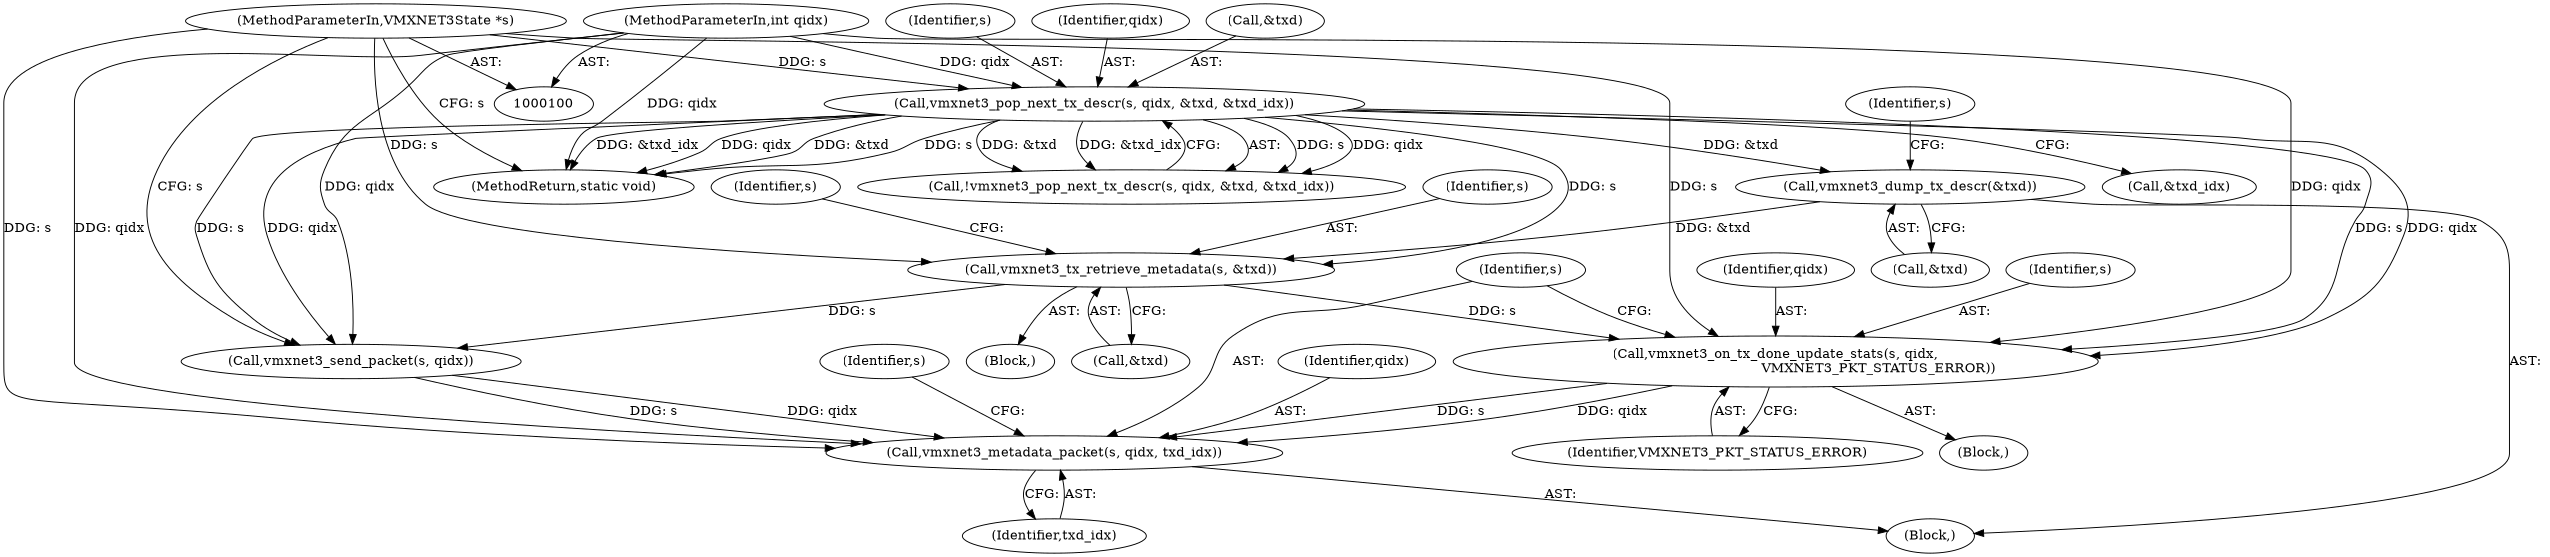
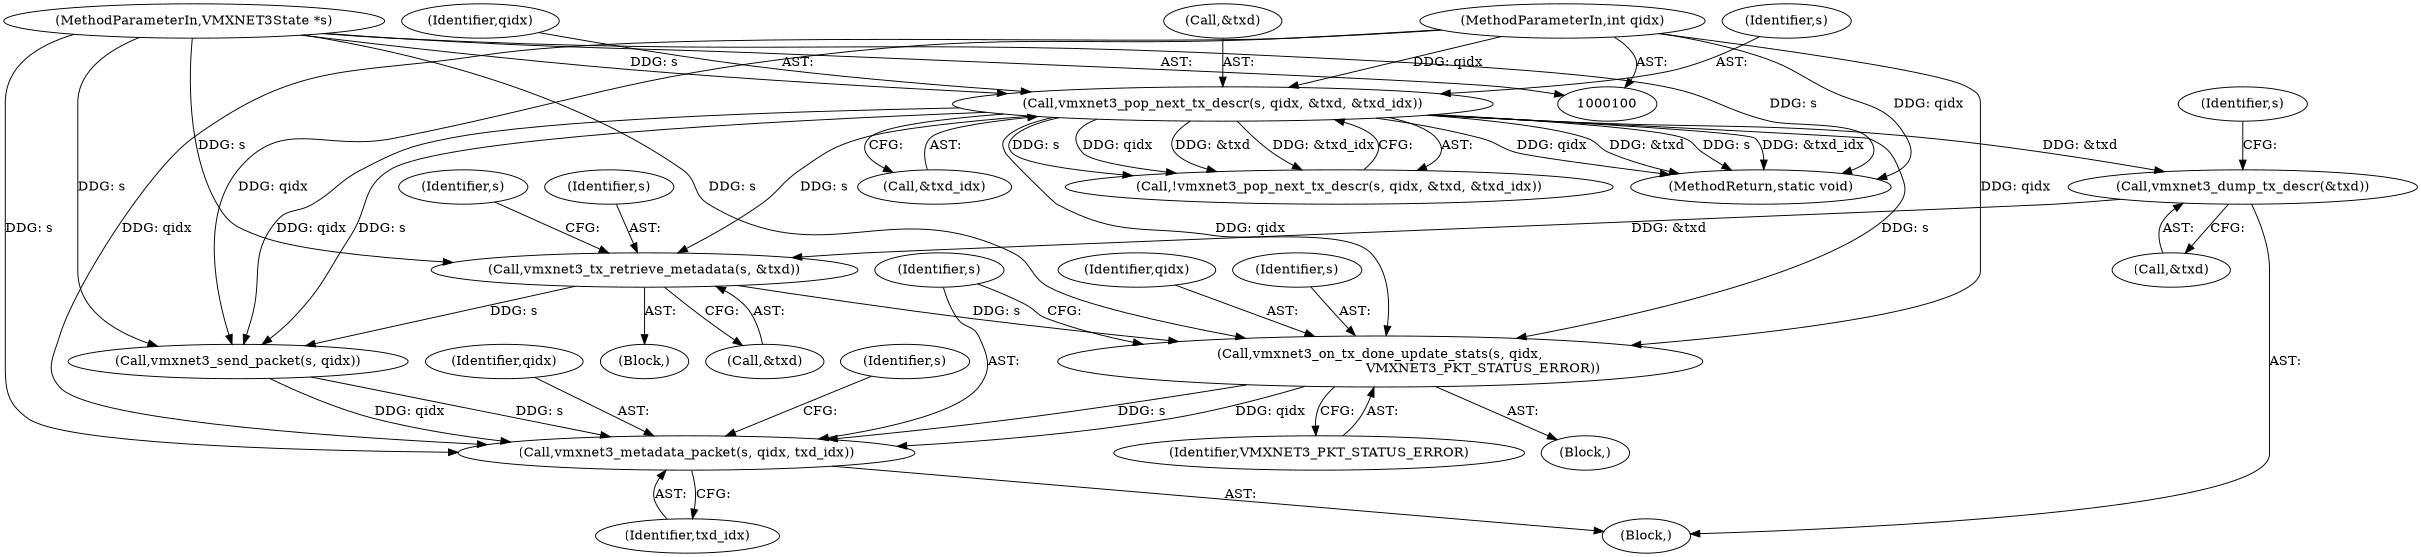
  digraph {
    n1 [label="(Call,vmxnet3_on_tx_done_update_stats(s, qidx,\n                                                VMXNET3_PKT_STATUS_ERROR))"]
    n2 [label="(Call,vmxnet3_metadata_packet(s, qidx, txd_idx))"]
    n3 [label="(Identifier,VMXNET3_PKT_STATUS_ERROR)"]
    n4 [label="(Block,)"]
    n5 [label="(Block,)"]
    n6 [label="(Identifier,txd_idx)"]
    n7 [label="(Call,vmxnet3_tx_retrieve_metadata(s, &txd))"]
    n8 [label="(Block,)"]
    n9 [label="(Call,vmxnet3_send_packet(s, qidx))"]
    n10 [label="(Call,&txd)"]
    n11 [label="(Call,vmxnet3_pop_next_tx_descr(s, qidx, &txd, &txd_idx))"]
    n12 [label="(Call,vmxnet3_dump_tx_descr(&txd))"]
    n13 [label="(Call,&txd_idx)"]
    n14 [label="(Call,!vmxnet3_pop_next_tx_descr(s, qidx, &txd, &txd_idx))"]
    n15 [label="(MethodReturn,static void)"]
    n16 [label="(Call,&txd)"]
    n17 [label="(MethodParameterIn,VMXNET3State *s)"]
    1000100
    n19 [label="(MethodParameterIn,int qidx)"]
    n20 [label="(Identifier,s)"]
    n21 [label="(Identifier,s)"]
    n22 [label="(Identifier,qidx)"]
    n23 [label="(Identifier,s)"]
    n24 [label="(Identifier,qidx)"]
    n25 [label="(Call,&txd)"]
    n26 [label="(Identifier,s)"]
    n27 [label="(Identifier,s)"]
    n28 [label="(Identifier,s)"]
    n29 [label="(Identifier,s)"]
    n30 [label="(Identifier,qidx)"]
    n1 -> n2 [label="DDG: s"]
    n1 -> n2 [label="DDG: qidx"]
    n1 -> n3 [label="CFG: "]
    n1 -> n4 [label="AST: "]
    n2 -> n5 [label="AST: "]
    n2 -> n6 [label="CFG: "]
    n3 -> n1 [label="AST: "]
    n6 -> n2 [label="AST: "]
    n7 -> n1 [label="DDG: s"]
    n7 -> n8 [label="AST: "]
    n7 -> n9 [label="DDG: s"]
    n7 -> n10 [label="CFG: "]
    n9 -> n2 [label="DDG: s"]
    n9 -> n2 [label="DDG: qidx"]
    n10 -> n7 [label="AST: "]
    n11 -> n1 [label="DDG: s"]
    n11 -> n1 [label="DDG: qidx"]
    n11 -> n7 [label="DDG: s"]
    n11 -> n9 [label="DDG: s"]
    n11 -> n9 [label="DDG: qidx"]
    n11 -> n12 [label="DDG: &txd"]
    n11 -> n13 [label="CFG: "]
    n11 -> n14 [label="AST: "]
    n11 -> n14 [label="DDG: s"]
    n11 -> n14 [label="DDG: qidx"]
    n11 -> n14 [label="DDG: &txd"]
    n11 -> n14 [label="DDG: &txd_idx"]
    n11 -> n15 [label="DDG: &txd_idx"]
    n11 -> n15 [label="DDG: qidx"]
    n11 -> n15 [label="DDG: &txd"]
    n11 -> n15 [label="DDG: s"]
    n12 -> n5 [label="AST: "]
    n12 -> n7 [label="DDG: &txd"]
    n12 -> n16 [label="CFG: "]
+   n13 -> n11 [label="AST: "]
    n14 -> n11 [label="CFG: "]
    n16 -> n12 [label="AST: "]
    n17 -> n1 [label="DDG: s"]
    n17 -> n2 [label="DDG: s"]
    n17 -> n7 [label="DDG: s"]
-   n17 -> n9 [label="CFG: s"]
+   n17 -> n9 [label="DDG: s"]
    n17 -> n11 [label="DDG: s"]
-   n17 -> n15 [label="CFG: s"]
+   n17 -> n15 [label="DDG: s"]
    n17 -> 1000100 [label="AST: "]
    n19 -> n1 [label="DDG: qidx"]
    n19 -> n2 [label="DDG: qidx"]
    n19 -> n9 [label="DDG: qidx"]
    n19 -> n11 [label="DDG: qidx"]
    n19 -> n15 [label="DDG: qidx"]
    n19 -> 1000100 [label="AST: "]
    n20 -> n7 [label="CFG: "]
    n21 -> n2 [label="CFG: "]
    n22 -> n11 [label="AST: "]
    n23 -> n7 [label="AST: "]
    n24 -> n1 [label="AST: "]
    n25 -> n11 [label="AST: "]
    n26 -> n1 [label="AST: "]
    n27 -> n12 [label="CFG: "]
    n28 -> n1 [label="CFG: "]
    n28 -> n2 [label="AST: "]
    n29 -> n11 [label="AST: "]
    n30 -> n2 [label="AST: "]
  }
